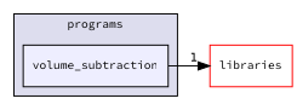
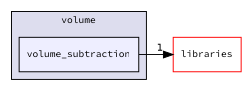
  digraph {
    compound=true
    rankdir=LR
    fontname="Source Code Pro"
    node [fontname="Source Code Pro" fontsize=10 shape=box style=filled]
    n1 [fillcolor="#eeeeff" label=volume_subtraction pencolor=black]
    n2 [color=red fillcolor=white label=libraries]
    subgraph cluster_1 {
      bgcolor="#ddddee"
      fontsize=10
-     label=programs
+     label=volume
      pencolor=black
      n1
    }
    n1 -> n2 [headlabel=1 labeldistance=1.5 labelfontname=Helvetica labelfontsize=10 fontname="Source Code Pro"]
  }
